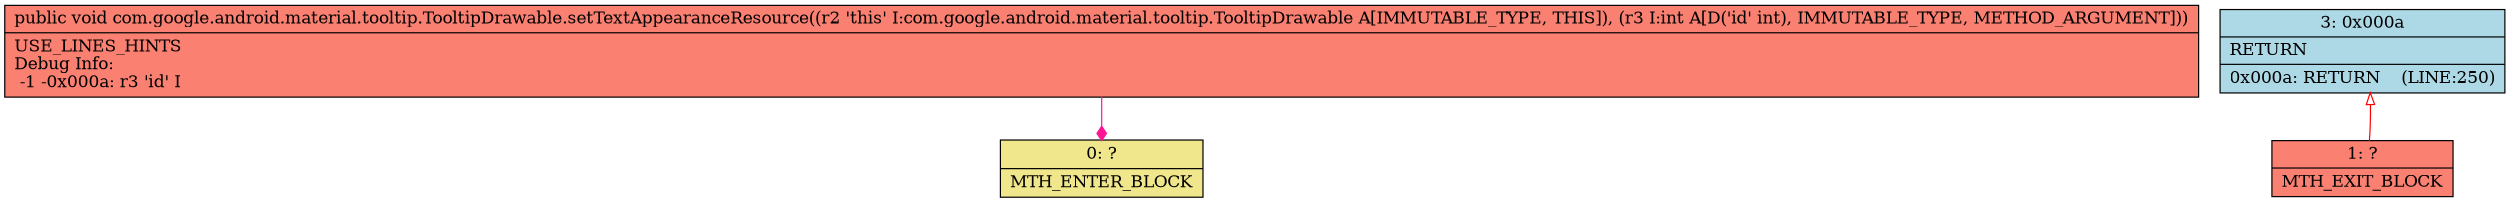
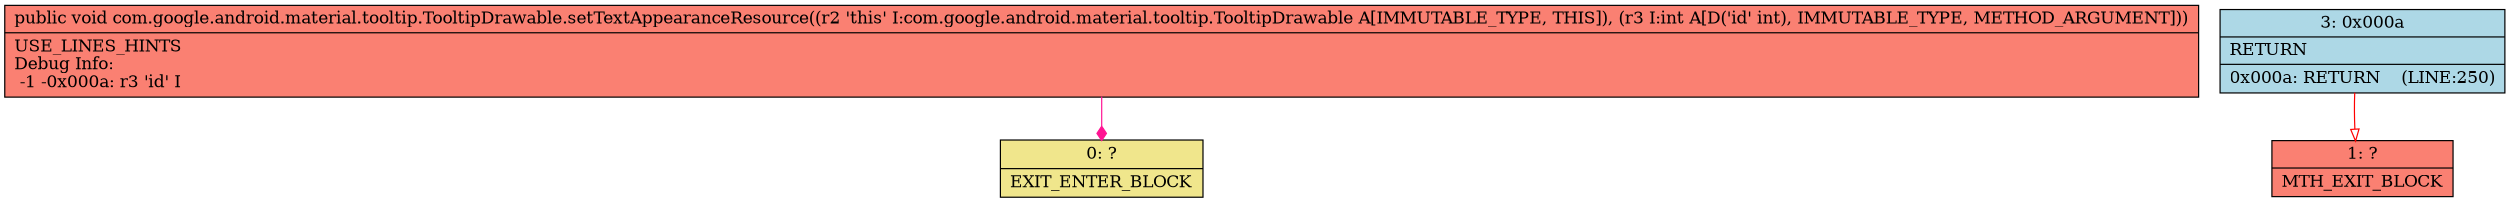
  digraph {
    node [fillcolor=salmon shape=record style=filled]
-   n1 [fillcolor=khaki label="{0\:\ ?|MTH_ENTER_BLOCK\l}"]
+   n1 [fillcolor=khaki label="{0\:\ ?|EXIT_ENTER_BLOCK\l}"]
    n2 [fillcolor=lightblue label="{3\:\ 0x000a|RETURN\l|0x000a: RETURN    (LINE:250)\l}"]
    n3 [label="{1\:\ ?|MTH_EXIT_BLOCK\l}"]
    n4 [label="{public void com.google.android.material.tooltip.TooltipDrawable.setTextAppearanceResource((r2 'this' I:com.google.android.material.tooltip.TooltipDrawable A[IMMUTABLE_TYPE, THIS]), (r3 I:int A[D('id' int), IMMUTABLE_TYPE, METHOD_ARGUMENT]))  | USE_LINES_HINTS\lDebug Info:\l  \-1 \-0x000a: r3 'id' I\l}"]
-   n3 -> n2 [arrowhead=onormal color=red]
+   n2 -> n3 [arrowhead=onormal color=red]
    n4 -> n1 [arrowhead=diamond color=deeppink]
  }
